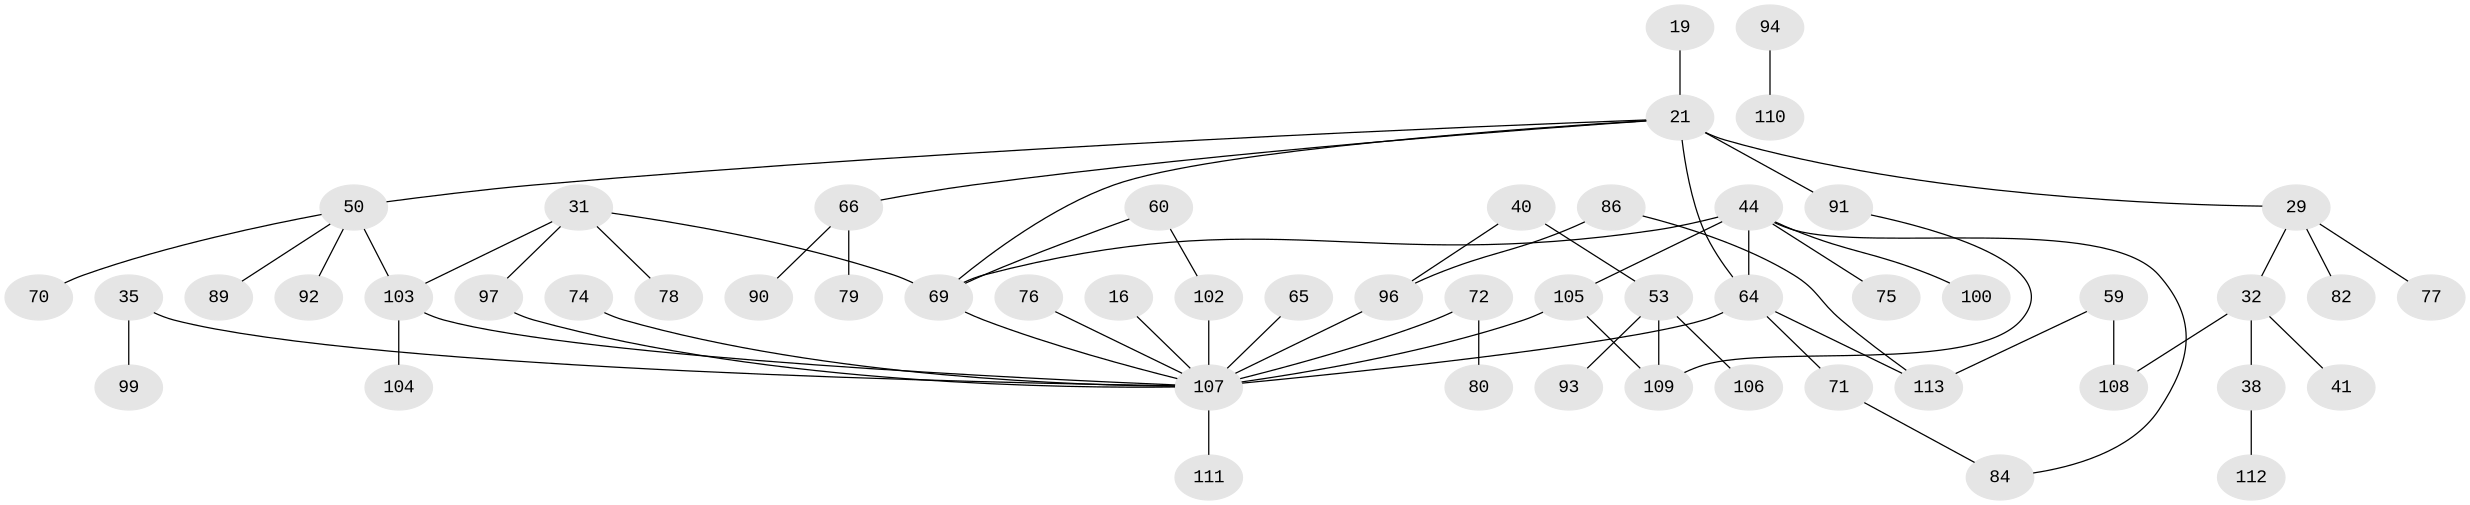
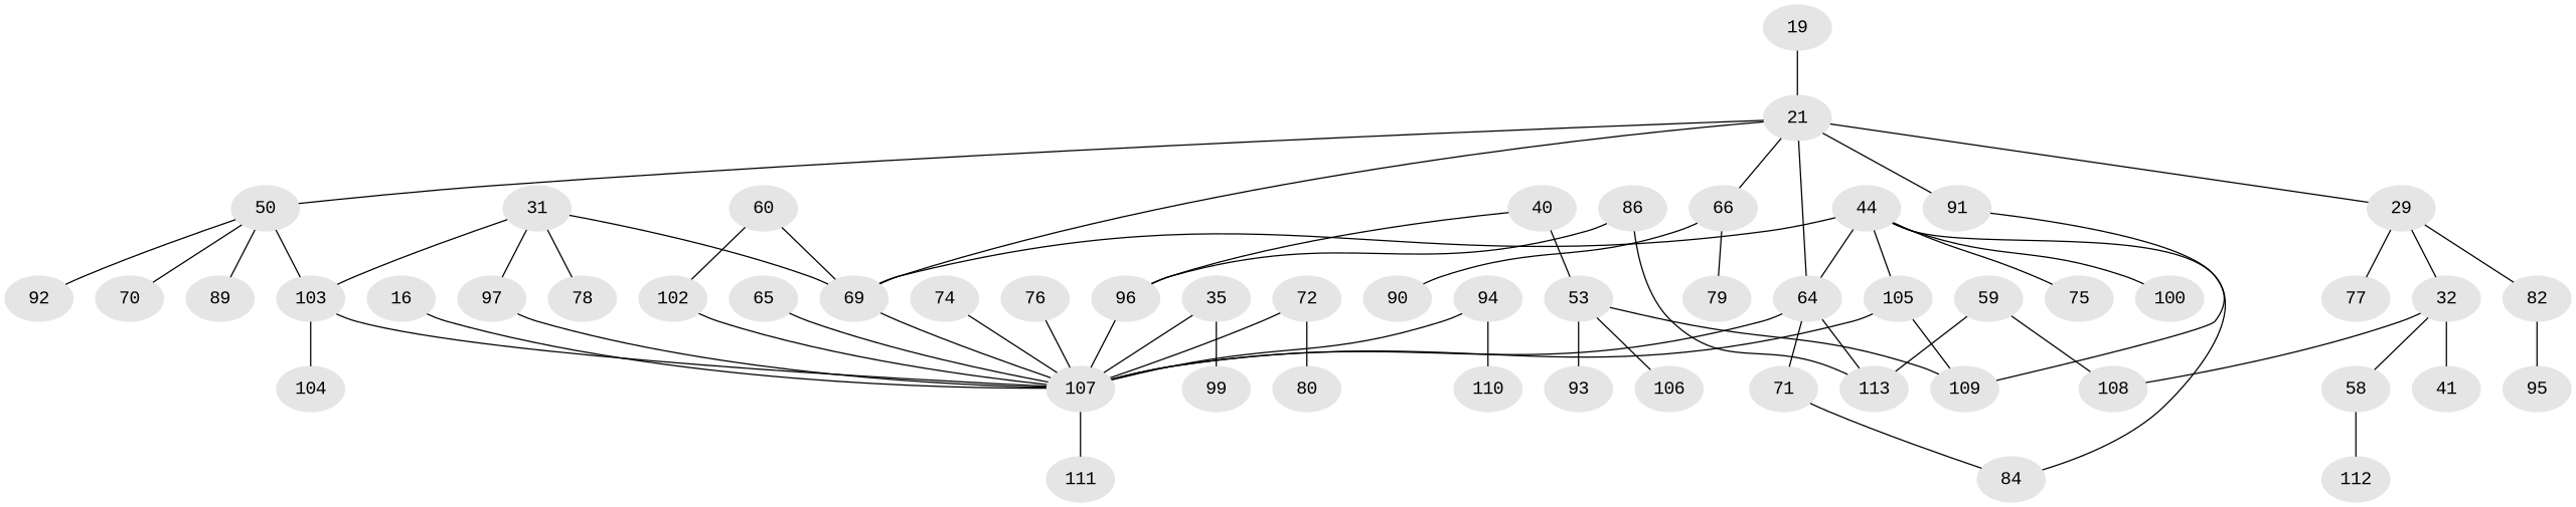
  graph {
    fontname="Liberation Mono"
    node [color=gray90 fontname="Liberation Mono" style=filled]
    edge [fontname="Liberation Mono"]
    107 [super="+9+36+45+10+22+67+101"]
    111
    16
    21 [super="+17+18"]
    29
    50 [super="+39"]
    64 [super="+55+47+62"]
    66 [super="+26"]
    69 [super="+3+58"]
    91 [super="+68"]
    19
    32
    77
    82
    103 [super="+33+83"]
    70
    89
    92
    113 [super="+42"]
    71
    79
    90
    109 [super="+63"]
-   38
+   38 [label=58]
    41
    108
+   95
    31 [super="+23+27"]
    78
    97 [super="+57+61"]
    96 [super="+81"]
    104
    112
    35
    99
    40 [super="+34"]
    53
    93
    106
    44 [super="+6+28"]
    75
    84
    100
    105 [super="+98"]
    59
    60
    102
    65
    72
    80
    74
    76
    86
    94
    110
    107 -- 111
    16 -- 107
    21 -- 29
    21 -- 50 [weight=2]
    21 -- 64 [weight=2]
    21 -- 66
    21 -- 69
    21 -- 91 [weight=2]
    29 -- 32
    29 -- 77
    29 -- 82
    50 -- 103
    50 -- 70
    50 -- 89
    50 -- 92
    64 -- 107 [weight=3]
    64 -- 113
    64 -- 71
    66 -- 79
    66 -- 90
    69 -- 107
    91 -- 109
    19 -- 21
    32 -- 38
    32 -- 41
    32 -- 108
+   82 -- 95
    103 -- 107
    103 -- 104
    71 -- 84
    38 -- 112
    31 -- 69
    31 -- 103
    31 -- 78
    31 -- 97
    97 -- 107
    96 -- 107
    35 -- 107
    35 -- 99
    40 -- 96
    40 -- 53 [weight=2]
    53 -- 109
    53 -- 93
    53 -- 106
    44 -- 64
    44 -- 69 [weight=3]
    44 -- 75
    44 -- 84
    44 -- 100
    44 -- 105
    105 -- 107
    105 -- 109
    59 -- 113
    59 -- 108
    60 -- 69
    60 -- 102
    102 -- 107
    65 -- 107
    72 -- 107
    72 -- 80
    74 -- 107
    76 -- 107
    86 -- 113
    86 -- 96
+   94 -- 107
    94 -- 110
  }
